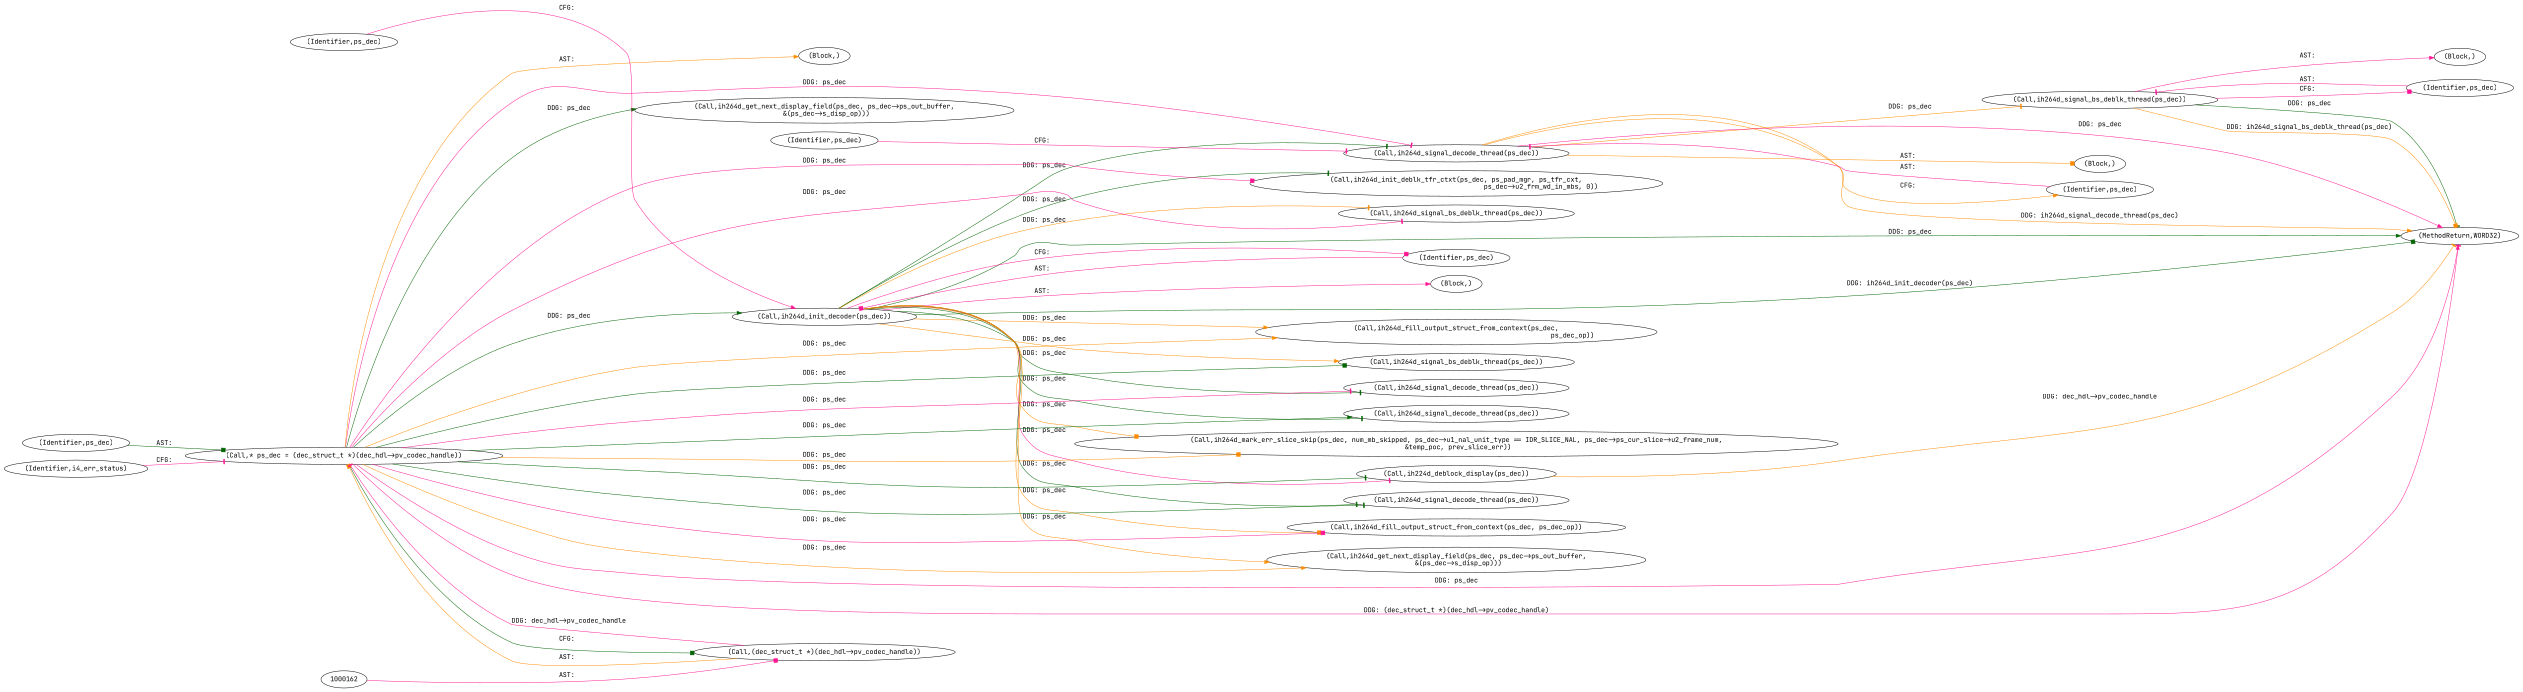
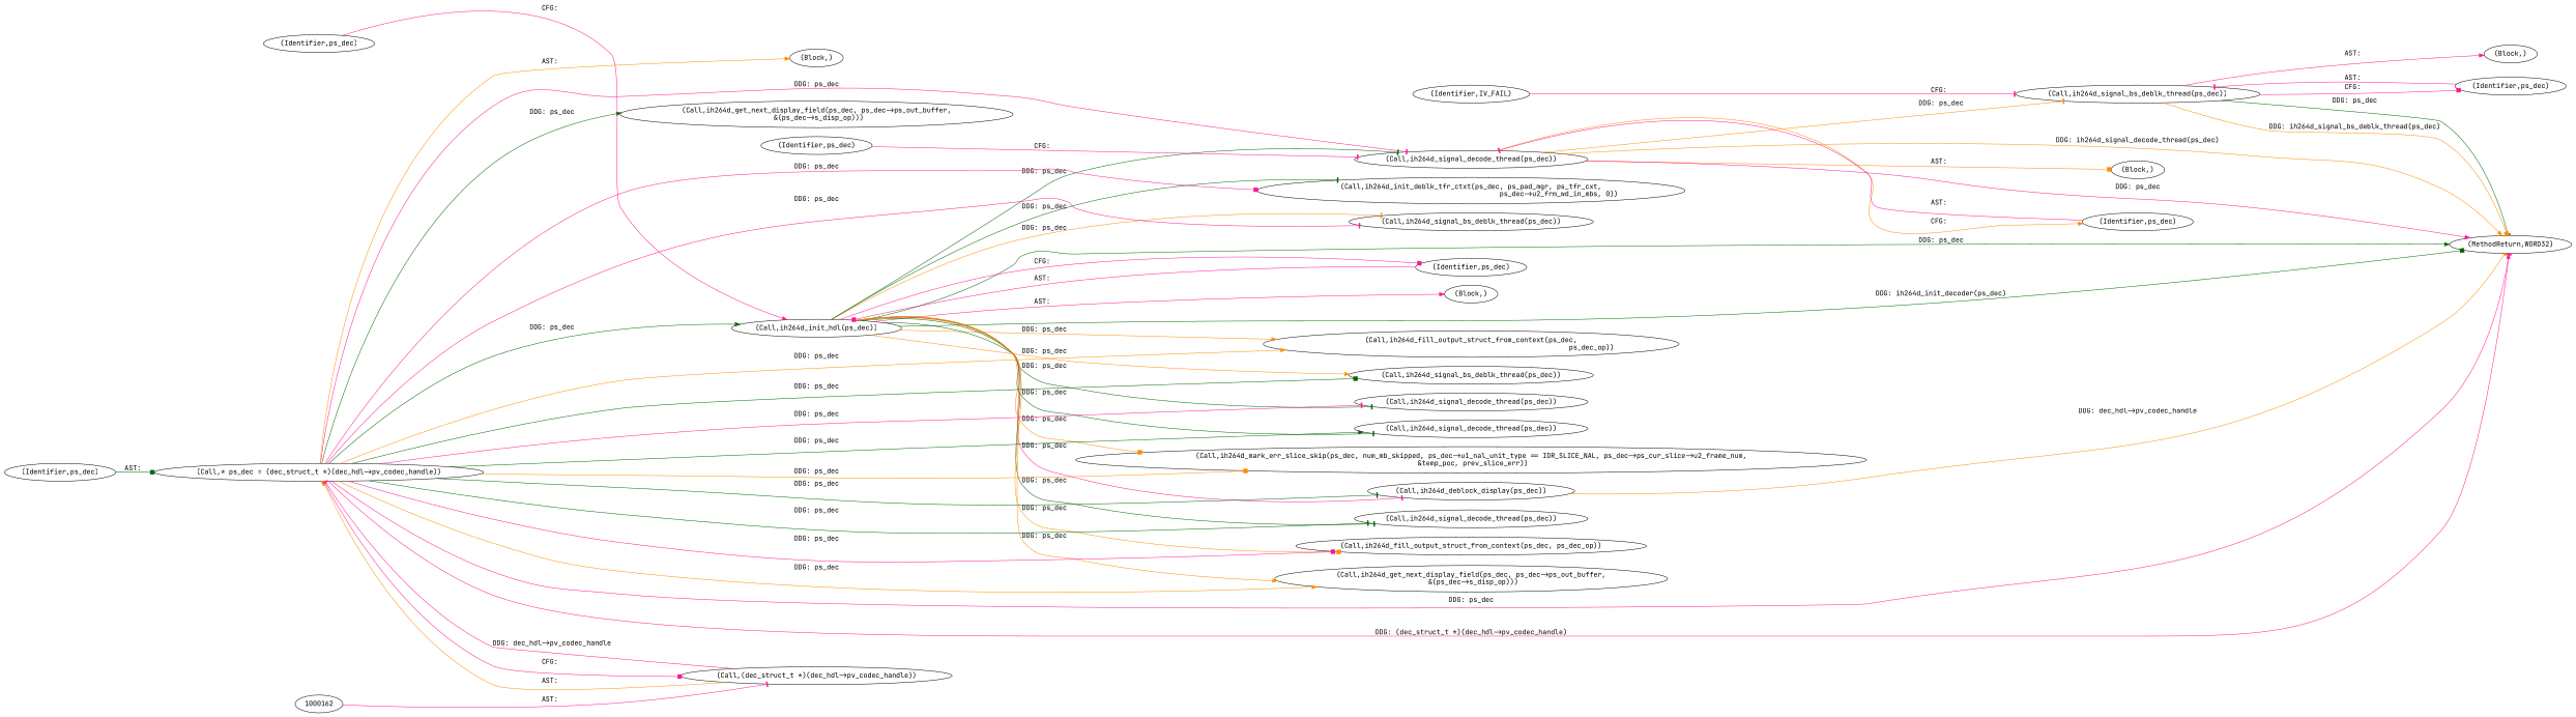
  digraph {
    fontname="JetBrains Mono"
    rankdir=LR
    node [fontname="JetBrains Mono"]
    edge [arrowhead=tee color=deeppink fontname="JetBrains Mono"]
    n1 [label="(Call,ih264d_signal_decode_thread(ps_dec))"]
    n2 [label="(Call,ih264d_signal_bs_deblk_thread(ps_dec))"]
    n3 [label="(Block,)"]
    n4 [label="(Identifier,ps_dec)"]
    n5 [label="(MethodReturn,WORD32)"]
    n6 [label="(Identifier,ps_dec)"]
    n7 [label="(Block,)"]
-   n8 [label="(Call,ih264d_init_decoder(ps_dec))"]
+   n8 [label="(Call,ih264d_init_hdl(ps_dec))"]
    n9 [label="(Call,ih264d_init_deblk_tfr_ctxt(ps_dec, ps_pad_mgr, ps_tfr_cxt,\n                                           ps_dec->u2_frm_wd_in_mbs, 0))"]
    n10 [label="(Call,ih264d_signal_bs_deblk_thread(ps_dec))"]
    n11 [label="(Call,ih264d_fill_output_struct_from_context(ps_dec,\n                                                           ps_dec_op))"]
    n12 [label="(Call,ih264d_signal_bs_deblk_thread(ps_dec))"]
    n13 [label="(Call,ih264d_signal_decode_thread(ps_dec))"]
    n14 [label="(Block,)"]
    n15 [label="(Call,ih264d_signal_decode_thread(ps_dec))"]
-   n16 [label="(Call,ih224d_deblock_display(ps_dec))"]
+   n16 [label="(Call,ih264d_deblock_display(ps_dec))"]
    n17 [label="(Call,ih264d_mark_err_slice_skip(ps_dec, num_mb_skipped, ps_dec->u1_nal_unit_type == IDR_SLICE_NAL, ps_dec->ps_cur_slice->u2_frame_num,\n &temp_poc, prev_slice_err))"]
    n18 [label="(Call,ih264d_signal_decode_thread(ps_dec))"]
    n19 [label="(Call,ih264d_fill_output_struct_from_context(ps_dec, ps_dec_op))"]
    n20 [label="(Identifier,ps_dec)"]
    n21 [label="(Call,ih264d_get_next_display_field(ps_dec, ps_dec->ps_out_buffer,\n &(ps_dec->s_disp_op)))"]
    n22 [label="(Call,* ps_dec = (dec_struct_t *)(dec_hdl->pv_codec_handle))"]
    n23 [label="(Call,(dec_struct_t *)(dec_hdl->pv_codec_handle))"]
    n24 [label="(Block,)"]
    n25 [label="(Call,ih264d_get_next_display_field(ps_dec, ps_dec->ps_out_buffer,\n &(ps_dec->s_disp_op)))"]
    n26 [label="(Identifier,ps_dec)"]
-   n27 [label="(Identifier,i4_err_status)"]
    n28 [label="(Identifier,ps_dec)"]
+   n29 [label="(Identifier,IV_FAIL)"]
    n30 [label="(Identifier,ps_dec)"]
    1000162
    n1 -> n2 [color=darkorange label="DDG: ps_dec"]
    n1 -> n3 [arrowhead=box color=darkorange label="AST: "]
    n1 -> n4 [arrowhead=normal color=darkorange label="CFG: "]
    n1 -> n5 [arrowhead=normal color=darkorange label="DDG: ih264d_signal_decode_thread(ps_dec)"]
    n1 -> n5 [arrowhead=normal label="DDG: ps_dec"]
    n2 -> n5 [color=darkgreen label="DDG: ps_dec"]
    n2 -> n5 [arrowhead=box color=darkorange label="DDG: ih264d_signal_bs_deblk_thread(ps_dec)"]
    n2 -> n6 [arrowhead=box label="CFG: "]
    n2 -> n7 [arrowhead=normal label="AST: "]
    n4 -> n1 [label="AST: "]
    n6 -> n2 [label="AST: "]
    n8 -> n1 [color=darkgreen label="DDG: ps_dec"]
    n8 -> n5 [arrowhead=box color=darkgreen label="DDG: ih264d_init_decoder(ps_dec)"]
    n8 -> n5 [arrowhead=normal color=darkgreen label="DDG: ps_dec"]
    n8 -> n9 [color=darkgreen label="DDG: ps_dec"]
    n8 -> n10 [color=darkorange label="DDG: ps_dec"]
    n8 -> n11 [arrowhead=normal color=darkorange label="DDG: ps_dec"]
    n8 -> n12 [arrowhead=normal color=darkorange label="DDG: ps_dec"]
    n8 -> n13 [color=darkgreen label="DDG: ps_dec"]
    n8 -> n14 [arrowhead=normal label="AST: "]
    n8 -> n15 [color=darkgreen label="DDG: ps_dec"]
    n8 -> n16 [label="DDG: ps_dec"]
    n8 -> n17 [arrowhead=box color=darkorange label="DDG: ps_dec"]
    n8 -> n18 [color=darkgreen label="DDG: ps_dec"]
    n8 -> n19 [arrowhead=box color=darkorange label="DDG: ps_dec"]
    n8 -> n20 [arrowhead=box label="CFG: "]
    n8 -> n21 [arrowhead=normal color=darkorange label="DDG: ps_dec"]
    n16 -> n5 [color=darkorange label="DDG: dec_hdl->pv_codec_handle"]
    n20 -> n8 [arrowhead=box label="AST: "]
    n22 -> n1 [label="DDG: ps_dec"]
    n22 -> n5 [arrowhead=normal label="DDG: ps_dec"]
    n22 -> n5 [label="DDG: (dec_struct_t *)(dec_hdl->pv_codec_handle)"]
    n22 -> n8 [arrowhead=normal color=darkgreen label="DDG: ps_dec"]
    n22 -> n9 [arrowhead=box label="DDG: ps_dec"]
    n22 -> n10 [label="DDG: ps_dec"]
    n22 -> n11 [arrowhead=normal color=darkorange label="DDG: ps_dec"]
    n22 -> n12 [arrowhead=box color=darkgreen label="DDG: ps_dec"]
    n22 -> n13 [label="DDG: ps_dec"]
    n22 -> n15 [arrowhead=normal color=darkgreen label="DDG: ps_dec"]
    n22 -> n16 [color=darkgreen label="DDG: ps_dec"]
    n22 -> n17 [arrowhead=box color=darkorange label="DDG: ps_dec"]
    n22 -> n18 [color=darkgreen label="DDG: ps_dec"]
    n22 -> n19 [arrowhead=box label="DDG: ps_dec"]
    n22 -> n21 [arrowhead=normal color=darkorange label="DDG: ps_dec"]
-   n22 -> n23 [arrowhead=box color=darkgreen label="CFG: "]
+   n22 -> n23 [arrowhead=box label="CFG: "]
    n22 -> n24 [arrowhead=normal color=darkorange label="AST: "]
    n22 -> n25 [arrowhead=normal color=darkgreen label="DDG: ps_dec"]
    n23 -> n22 [arrowhead=box color=darkorange label="AST: "]
    n23 -> n22 [label="DDG: dec_hdl->pv_codec_handle"]
    n26 -> n22 [arrowhead=box color=darkgreen label="AST: "]
-   n27 -> n22 [label="CFG: "]
    n28 -> n8 [arrowhead=normal label="CFG: "]
+   n29 -> n2 [label="CFG: "]
    n30 -> n1 [label="CFG: "]
-   1000162 -> n23 [arrowhead=box label="AST: "]
+   1000162 -> n23 [label="AST: "]
  }
